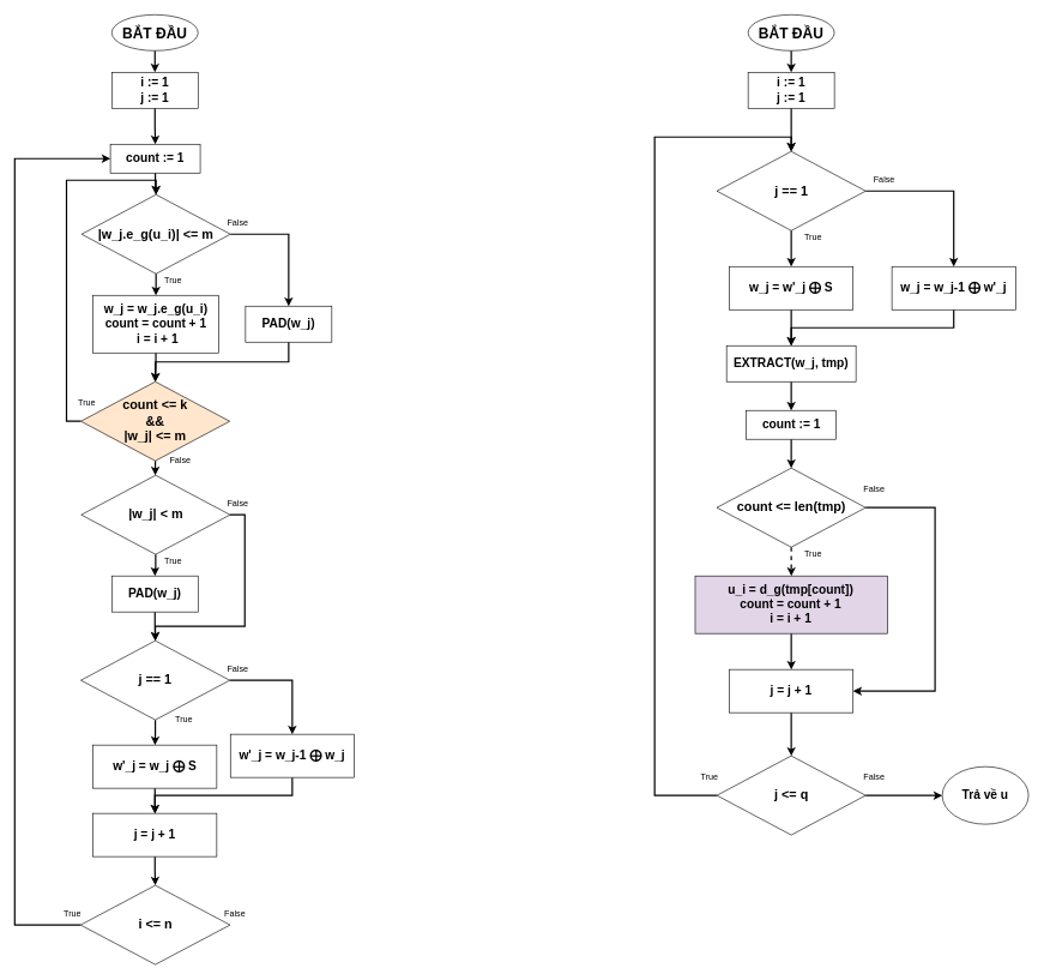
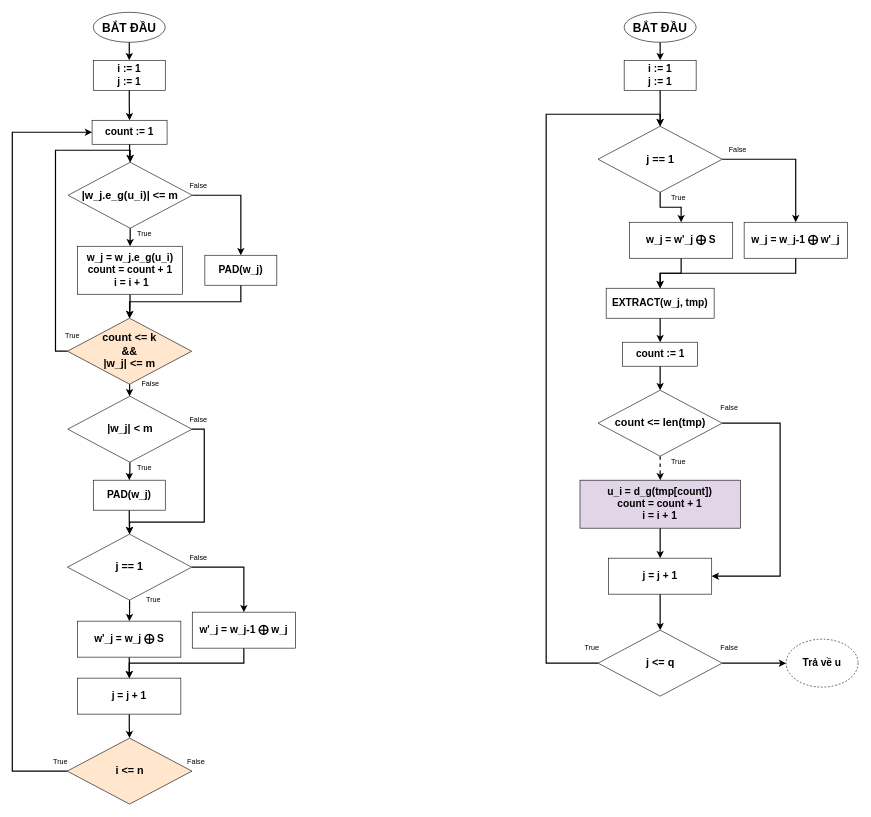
  <mxCell id="0" />
  <mxCell id="1" parent="0" />
  <mxCell id="2" style="edgeStyle=orthogonalEdgeStyle;rounded=0;orthogonalLoop=1;jettySize=auto;html=1;exitX=0.5;exitY=1;exitDx=0;exitDy=0;entryX=0.5;entryY=0;entryDx=0;entryDy=0;strokeWidth=2;" parent="1" source="3" target="5" edge="1"><mxGeometry relative="1" as="geometry" /></mxCell>
  <mxCell id="3" value="&lt;b&gt;&lt;font style=&quot;font-size: 20px&quot;&gt;BẮT ĐẦU&lt;/font&gt;&lt;/b&gt;" style="ellipse;whiteSpace=wrap;html=1;" parent="1" vertex="1"><mxGeometry x="155" y="20" width="120" height="50" as="geometry" /></mxCell>
  <mxCell id="4" style="edgeStyle=orthogonalEdgeStyle;rounded=0;orthogonalLoop=1;jettySize=auto;html=1;exitX=0.5;exitY=1;exitDx=0;exitDy=0;entryX=0.5;entryY=0;entryDx=0;entryDy=0;strokeWidth=2;" parent="1" source="5" target="9" edge="1"><mxGeometry relative="1" as="geometry" /></mxCell>
  <mxCell id="5" value="&lt;font style=&quot;font-size: 17px&quot;&gt;i := 1&lt;br&gt;j := 1&lt;/font&gt;" style="rounded=0;whiteSpace=wrap;html=1;fontStyle=1" parent="1" vertex="1"><mxGeometry x="155" y="100" width="120" height="50" as="geometry" /></mxCell>
  <mxCell id="6" style="edgeStyle=orthogonalEdgeStyle;rounded=0;orthogonalLoop=1;jettySize=auto;html=1;exitX=0;exitY=0.5;exitDx=0;exitDy=0;entryX=0;entryY=0.5;entryDx=0;entryDy=0;strokeWidth=2;" parent="1" source="7" target="9" edge="1"><mxGeometry relative="1" as="geometry"><Array as="points"><mxPoint x="20" y="1285" /><mxPoint x="20" y="220" /></Array></mxGeometry></mxCell>
- <mxCell id="7" value="&lt;b&gt;&lt;font style=&quot;font-size: 18px&quot;&gt;i &amp;lt;= n&lt;/font&gt;&lt;/b&gt;" style="rhombus;whiteSpace=wrap;html=1;" parent="1" vertex="1"><mxGeometry x="111.5" y="1230" width="208" height="110" as="geometry" /></mxCell>
+ <mxCell id="7" value="&lt;b&gt;&lt;font style=&quot;font-size: 18px&quot;&gt;i &amp;lt;= n&lt;/font&gt;&lt;/b&gt;" style="rhombus;whiteSpace=wrap;html=1;fillColor=#ffe6cc;" parent="1" vertex="1"><mxGeometry x="111.5" y="1230" width="208" height="110" as="geometry" /></mxCell>
  <mxCell id="8" style="edgeStyle=orthogonalEdgeStyle;rounded=0;orthogonalLoop=1;jettySize=auto;html=1;exitX=0.5;exitY=1;exitDx=0;exitDy=0;strokeWidth=2;" parent="1" source="9" target="12" edge="1"><mxGeometry relative="1" as="geometry" /></mxCell>
  <mxCell id="9" value="&lt;b&gt;&lt;font style=&quot;font-size: 17px&quot;&gt;count := 1&lt;/font&gt;&lt;/b&gt;" style="rounded=0;whiteSpace=wrap;html=1;" parent="1" vertex="1"><mxGeometry x="153" y="200" width="125" height="40" as="geometry" /></mxCell>
  <mxCell id="10" style="edgeStyle=orthogonalEdgeStyle;rounded=0;orthogonalLoop=1;jettySize=auto;html=1;exitX=0.5;exitY=1;exitDx=0;exitDy=0;strokeWidth=2;" parent="1" source="12" target="14" edge="1"><mxGeometry relative="1" as="geometry" /></mxCell>
  <mxCell id="11" style="edgeStyle=orthogonalEdgeStyle;rounded=0;orthogonalLoop=1;jettySize=auto;html=1;exitX=1;exitY=0.5;exitDx=0;exitDy=0;strokeWidth=2;" parent="1" source="12" target="16" edge="1"><mxGeometry relative="1" as="geometry" /></mxCell>
  <mxCell id="12" value="&lt;b&gt;&lt;font style=&quot;font-size: 18px&quot;&gt;|w_j.e_g(u_i)| &amp;lt;= m&lt;br&gt;&lt;/font&gt;&lt;/b&gt;" style="rhombus;whiteSpace=wrap;html=1;" parent="1" vertex="1"><mxGeometry x="113" y="270" width="207" height="110" as="geometry" /></mxCell>
  <mxCell id="13" style="edgeStyle=orthogonalEdgeStyle;rounded=0;orthogonalLoop=1;jettySize=auto;html=1;exitX=0.5;exitY=1;exitDx=0;exitDy=0;strokeWidth=2;" parent="1" source="14" target="19" edge="1"><mxGeometry relative="1" as="geometry" /></mxCell>
  <mxCell id="14" value="&lt;span style=&quot;font-size: 17px&quot;&gt;w_j = w_j.e_g(u_i)&lt;br&gt;count = count + 1&lt;br&gt;&amp;nbsp;i = i + 1&lt;br&gt;&lt;/span&gt;" style="rounded=0;whiteSpace=wrap;html=1;fontStyle=1" parent="1" vertex="1"><mxGeometry x="129" y="410" width="174.5" height="80" as="geometry" /></mxCell>
  <mxCell id="15" style="edgeStyle=orthogonalEdgeStyle;rounded=0;orthogonalLoop=1;jettySize=auto;html=1;exitX=0.5;exitY=1;exitDx=0;exitDy=0;entryX=0.5;entryY=0;entryDx=0;entryDy=0;strokeWidth=2;" parent="1" source="16" target="19" edge="1"><mxGeometry relative="1" as="geometry" /></mxCell>
  <mxCell id="16" value="&lt;span style=&quot;font-size: 17px&quot;&gt;PAD(w_j)&lt;/span&gt;" style="rounded=0;whiteSpace=wrap;html=1;fontStyle=1" parent="1" vertex="1"><mxGeometry x="341" y="425" width="120" height="50" as="geometry" /></mxCell>
  <mxCell id="17" style="edgeStyle=orthogonalEdgeStyle;rounded=0;orthogonalLoop=1;jettySize=auto;html=1;exitX=0;exitY=0.5;exitDx=0;exitDy=0;entryX=0.5;entryY=0;entryDx=0;entryDy=0;strokeWidth=2;" parent="1" source="19" target="12" edge="1"><mxGeometry relative="1" as="geometry" /></mxCell>
  <mxCell id="18" style="edgeStyle=orthogonalEdgeStyle;rounded=0;orthogonalLoop=1;jettySize=auto;html=1;exitX=0.5;exitY=1;exitDx=0;exitDy=0;strokeWidth=2;" parent="1" source="19" target="22" edge="1"><mxGeometry relative="1" as="geometry" /></mxCell>
  <mxCell id="19" value="&lt;b&gt;&lt;font style=&quot;font-size: 18px&quot;&gt;count &amp;lt;= k&lt;br&gt;&amp;amp;&amp;amp;&lt;br&gt;|w_j| &amp;lt;= m&lt;br&gt;&lt;/font&gt;&lt;/b&gt;" style="rhombus;whiteSpace=wrap;html=1;fillColor=#ffe6cc;" parent="1" vertex="1"><mxGeometry x="112" y="530" width="207" height="110" as="geometry" /></mxCell>
  <mxCell id="20" style="edgeStyle=orthogonalEdgeStyle;rounded=0;orthogonalLoop=1;jettySize=auto;html=1;exitX=0.5;exitY=1;exitDx=0;exitDy=0;strokeWidth=2;" parent="1" source="22" target="24" edge="1"><mxGeometry relative="1" as="geometry" /></mxCell>
  <mxCell id="21" style="edgeStyle=orthogonalEdgeStyle;rounded=0;orthogonalLoop=1;jettySize=auto;html=1;exitX=1;exitY=0.5;exitDx=0;exitDy=0;entryX=0.5;entryY=0;entryDx=0;entryDy=0;strokeWidth=2;" parent="1" source="22" target="27" edge="1"><mxGeometry relative="1" as="geometry"><Array as="points"><mxPoint x="340" y="715" /><mxPoint x="340" y="870" /></Array></mxGeometry></mxCell>
  <mxCell id="22" value="&lt;b&gt;&lt;font style=&quot;font-size: 18px&quot;&gt;|w_j| &amp;lt; m&lt;br&gt;&lt;/font&gt;&lt;/b&gt;" style="rhombus;whiteSpace=wrap;html=1;" parent="1" vertex="1"><mxGeometry x="112.5" y="660" width="207" height="110" as="geometry" /></mxCell>
  <mxCell id="23" style="edgeStyle=orthogonalEdgeStyle;rounded=0;orthogonalLoop=1;jettySize=auto;html=1;exitX=0.5;exitY=1;exitDx=0;exitDy=0;strokeWidth=2;" parent="1" source="24" target="27" edge="1"><mxGeometry relative="1" as="geometry" /></mxCell>
  <mxCell id="24" value="&lt;span style=&quot;font-size: 17px&quot;&gt;PAD(w_j)&lt;/span&gt;" style="rounded=0;whiteSpace=wrap;html=1;fontStyle=1" parent="1" vertex="1"><mxGeometry x="155" y="800" width="120" height="50" as="geometry" /></mxCell>
  <mxCell id="25" style="edgeStyle=orthogonalEdgeStyle;rounded=0;orthogonalLoop=1;jettySize=auto;html=1;exitX=0.5;exitY=1;exitDx=0;exitDy=0;strokeWidth=2;" parent="1" source="27" target="29" edge="1"><mxGeometry relative="1" as="geometry" /></mxCell>
  <mxCell id="26" style="edgeStyle=orthogonalEdgeStyle;rounded=0;orthogonalLoop=1;jettySize=auto;html=1;exitX=1;exitY=0.5;exitDx=0;exitDy=0;strokeWidth=2;" parent="1" source="27" target="31" edge="1"><mxGeometry relative="1" as="geometry" /></mxCell>
  <mxCell id="27" value="&lt;b&gt;&lt;font style=&quot;font-size: 18px&quot;&gt;j == 1&lt;br&gt;&lt;/font&gt;&lt;/b&gt;" style="rhombus;whiteSpace=wrap;html=1;" parent="1" vertex="1"><mxGeometry x="112" y="890" width="207" height="110" as="geometry" /></mxCell>
  <mxCell id="28" style="edgeStyle=orthogonalEdgeStyle;rounded=0;orthogonalLoop=1;jettySize=auto;html=1;exitX=0.5;exitY=1;exitDx=0;exitDy=0;strokeWidth=2;" parent="1" source="29" target="33" edge="1"><mxGeometry relative="1" as="geometry" /></mxCell>
  <mxCell id="29" value="&lt;span style=&quot;font-size: 17px&quot;&gt;w'_j = w_j ⨁ S&lt;br&gt;&lt;/span&gt;" style="rounded=0;whiteSpace=wrap;html=1;fontStyle=1" parent="1" vertex="1"><mxGeometry x="129" y="1035" width="172" height="60" as="geometry" /></mxCell>
  <mxCell id="30" style="edgeStyle=orthogonalEdgeStyle;rounded=0;orthogonalLoop=1;jettySize=auto;html=1;exitX=0.5;exitY=1;exitDx=0;exitDy=0;strokeWidth=2;" parent="1" source="31" target="33" edge="1"><mxGeometry relative="1" as="geometry" /></mxCell>
  <mxCell id="31" value="&lt;span style=&quot;font-size: 17px&quot;&gt;w'_j = w_j-1 ⨁ w_j&lt;br&gt;&lt;/span&gt;" style="rounded=0;whiteSpace=wrap;html=1;fontStyle=1" parent="1" vertex="1"><mxGeometry x="320" y="1020" width="172" height="60" as="geometry" /></mxCell>
  <mxCell id="32" style="edgeStyle=orthogonalEdgeStyle;rounded=0;orthogonalLoop=1;jettySize=auto;html=1;strokeWidth=2;" parent="1" source="33" target="7" edge="1"><mxGeometry relative="1" as="geometry" /></mxCell>
  <mxCell id="33" value="&lt;span style=&quot;font-size: 17px&quot;&gt;j = j + 1&lt;br&gt;&lt;/span&gt;" style="rounded=0;whiteSpace=wrap;html=1;fontStyle=1" parent="1" vertex="1"><mxGeometry x="129" y="1130" width="172" height="60" as="geometry" /></mxCell>
  <mxCell id="34" value="True" style="text;html=1;align=center;verticalAlign=middle;resizable=0;points=[];autosize=1;strokeColor=none;" parent="1" vertex="1"><mxGeometry x="80" y="1260" width="40" height="20" as="geometry" /></mxCell>
  <mxCell id="35" value="True" style="text;html=1;align=center;verticalAlign=middle;resizable=0;points=[];autosize=1;strokeColor=none;" parent="1" vertex="1"><mxGeometry x="235" y="990" width="40" height="20" as="geometry" /></mxCell>
  <mxCell id="36" value="True" style="text;html=1;align=center;verticalAlign=middle;resizable=0;points=[];autosize=1;strokeColor=none;" parent="1" vertex="1"><mxGeometry x="220" y="770" width="40" height="20" as="geometry" /></mxCell>
  <mxCell id="37" value="True" style="text;html=1;align=center;verticalAlign=middle;resizable=0;points=[];autosize=1;strokeColor=none;" parent="1" vertex="1"><mxGeometry x="100" y="550" width="40" height="20" as="geometry" /></mxCell>
  <mxCell id="38" value="True" style="text;html=1;align=center;verticalAlign=middle;resizable=0;points=[];autosize=1;strokeColor=none;" parent="1" vertex="1"><mxGeometry x="220" y="380" width="40" height="20" as="geometry" /></mxCell>
  <mxCell id="39" value="False" style="text;html=1;align=center;verticalAlign=middle;resizable=0;points=[];autosize=1;strokeColor=none;" parent="1" vertex="1"><mxGeometry x="305" y="300" width="50" height="20" as="geometry" /></mxCell>
  <mxCell id="40" value="False" style="text;html=1;align=center;verticalAlign=middle;resizable=0;points=[];autosize=1;strokeColor=none;" parent="1" vertex="1"><mxGeometry x="225" y="630" width="50" height="20" as="geometry" /></mxCell>
  <mxCell id="41" value="False" style="text;html=1;align=center;verticalAlign=middle;resizable=0;points=[];autosize=1;strokeColor=none;" parent="1" vertex="1"><mxGeometry x="305" y="690" width="50" height="20" as="geometry" /></mxCell>
  <mxCell id="42" value="False" style="text;html=1;align=center;verticalAlign=middle;resizable=0;points=[];autosize=1;strokeColor=none;" parent="1" vertex="1"><mxGeometry x="305" y="920" width="50" height="20" as="geometry" /></mxCell>
  <mxCell id="43" value="False" style="text;html=1;align=center;verticalAlign=middle;resizable=0;points=[];autosize=1;strokeColor=none;" parent="1" vertex="1"><mxGeometry x="301" y="1260" width="50" height="20" as="geometry" /></mxCell>
  <mxCell id="44" style="edgeStyle=orthogonalEdgeStyle;rounded=0;orthogonalLoop=1;jettySize=auto;html=1;exitX=0.5;exitY=1;exitDx=0;exitDy=0;strokeWidth=2;" parent="1" source="45" target="47" edge="1"><mxGeometry relative="1" as="geometry" /></mxCell>
  <mxCell id="45" value="&lt;b&gt;&lt;font style=&quot;font-size: 20px&quot;&gt;BẮT ĐẦU&lt;/font&gt;&lt;/b&gt;" style="ellipse;whiteSpace=wrap;html=1;" parent="1" vertex="1"><mxGeometry x="1040" y="20" width="120" height="50" as="geometry" /></mxCell>
  <mxCell id="46" style="edgeStyle=orthogonalEdgeStyle;rounded=0;orthogonalLoop=1;jettySize=auto;html=1;exitX=0.5;exitY=1;exitDx=0;exitDy=0;strokeWidth=2;" parent="1" source="47" target="53" edge="1"><mxGeometry relative="1" as="geometry" /></mxCell>
  <mxCell id="47" value="&lt;font style=&quot;font-size: 17px&quot;&gt;i := 1&lt;br&gt;j := 1&lt;/font&gt;" style="rounded=0;whiteSpace=wrap;html=1;fontStyle=1" parent="1" vertex="1"><mxGeometry x="1040" y="100" width="120" height="50" as="geometry" /></mxCell>
  <mxCell id="48" style="edgeStyle=orthogonalEdgeStyle;rounded=0;orthogonalLoop=1;jettySize=auto;html=1;exitX=0;exitY=0.5;exitDx=0;exitDy=0;entryX=0.5;entryY=0;entryDx=0;entryDy=0;strokeWidth=2;" parent="1" source="50" target="53" edge="1"><mxGeometry relative="1" as="geometry"><Array as="points"><mxPoint x="910" y="1105" /><mxPoint x="910" y="190" /><mxPoint x="1100" y="190" /></Array></mxGeometry></mxCell>
  <mxCell id="49" style="edgeStyle=orthogonalEdgeStyle;rounded=0;orthogonalLoop=1;jettySize=auto;html=1;exitX=1;exitY=0.5;exitDx=0;exitDy=0;strokeWidth=2;" parent="1" source="50" target="69" edge="1"><mxGeometry relative="1" as="geometry" /></mxCell>
  <mxCell id="50" value="&lt;b&gt;&lt;font style=&quot;font-size: 18px&quot;&gt;j &amp;lt;= q&lt;br&gt;&lt;/font&gt;&lt;/b&gt;" style="rhombus;whiteSpace=wrap;html=1;" parent="1" vertex="1"><mxGeometry x="996.5" y="1050" width="207" height="110" as="geometry" /></mxCell>
  <mxCell id="51" style="edgeStyle=orthogonalEdgeStyle;rounded=0;orthogonalLoop=1;jettySize=auto;html=1;exitX=1;exitY=0.5;exitDx=0;exitDy=0;strokeWidth=2;" parent="1" source="53" target="57" edge="1"><mxGeometry relative="1" as="geometry" /></mxCell>
  <mxCell id="52" style="edgeStyle=orthogonalEdgeStyle;rounded=0;orthogonalLoop=1;jettySize=auto;html=1;exitX=0.5;exitY=1;exitDx=0;exitDy=0;strokeWidth=2;" parent="1" source="53" target="55" edge="1"><mxGeometry relative="1" as="geometry" /></mxCell>
  <mxCell id="53" value="&lt;b&gt;&lt;font style=&quot;font-size: 18px&quot;&gt;j == 1&lt;br&gt;&lt;/font&gt;&lt;/b&gt;" style="rhombus;whiteSpace=wrap;html=1;" parent="1" vertex="1"><mxGeometry x="996.5" y="210" width="207" height="110" as="geometry" /></mxCell>
  <mxCell id="54" style="edgeStyle=orthogonalEdgeStyle;rounded=0;orthogonalLoop=1;jettySize=auto;html=1;exitX=0.5;exitY=1;exitDx=0;exitDy=0;strokeWidth=2;" parent="1" source="55" target="59" edge="1"><mxGeometry relative="1" as="geometry" /></mxCell>
- <mxCell id="55" value="&lt;span style=&quot;font-size: 17px&quot;&gt;w_j = w'_j ⨁ S&lt;br&gt;&lt;/span&gt;" style="rounded=0;whiteSpace=wrap;html=1;fontStyle=1" parent="1" vertex="1"><mxGeometry x="1014" y="370" width="172" height="60" as="geometry" /></mxCell>
+ <mxCell id="55" value="&lt;span style=&quot;font-size: 17px&quot;&gt;w_j = w'_j ⨁ S&lt;br&gt;&lt;/span&gt;" style="rounded=0;whiteSpace=wrap;html=1;fontStyle=1" parent="1" vertex="1"><mxGeometry x="1049" y="370" width="172" height="60" as="geometry" /></mxCell>
  <mxCell id="56" style="edgeStyle=orthogonalEdgeStyle;rounded=0;orthogonalLoop=1;jettySize=auto;html=1;exitX=0.5;exitY=1;exitDx=0;exitDy=0;strokeWidth=2;" parent="1" source="57" target="59" edge="1"><mxGeometry relative="1" as="geometry" /></mxCell>
  <mxCell id="57" value="&lt;span style=&quot;font-size: 17px&quot;&gt;w_j = w_j-1 ⨁ w'_j&lt;br&gt;&lt;/span&gt;" style="rounded=0;whiteSpace=wrap;html=1;fontStyle=1" parent="1" vertex="1"><mxGeometry x="1240" y="370" width="172" height="60" as="geometry" /></mxCell>
  <mxCell id="58" style="edgeStyle=orthogonalEdgeStyle;rounded=0;orthogonalLoop=1;jettySize=auto;html=1;exitX=0.5;exitY=1;exitDx=0;exitDy=0;strokeWidth=2;" parent="1" source="59" target="61" edge="1"><mxGeometry relative="1" as="geometry" /></mxCell>
  <mxCell id="59" value="&lt;span style=&quot;font-size: 17px&quot;&gt;EXTRACT(w_j, tmp)&lt;/span&gt;" style="rounded=0;whiteSpace=wrap;html=1;fontStyle=1" parent="1" vertex="1"><mxGeometry x="1010" y="480" width="180" height="50" as="geometry" /></mxCell>
  <mxCell id="60" style="edgeStyle=orthogonalEdgeStyle;rounded=0;orthogonalLoop=1;jettySize=auto;html=1;exitX=0.5;exitY=1;exitDx=0;exitDy=0;strokeWidth=2;" parent="1" source="61" target="64" edge="1"><mxGeometry relative="1" as="geometry" /></mxCell>
  <mxCell id="61" value="&lt;b&gt;&lt;font style=&quot;font-size: 17px&quot;&gt;count := 1&lt;/font&gt;&lt;/b&gt;" style="rounded=0;whiteSpace=wrap;html=1;" parent="1" vertex="1"><mxGeometry x="1037.5" y="570" width="125" height="40" as="geometry" /></mxCell>
  <mxCell id="62" style="edgeStyle=orthogonalEdgeStyle;rounded=0;orthogonalLoop=1;jettySize=auto;html=1;exitX=0.5;exitY=1;exitDx=0;exitDy=0;strokeWidth=2;dashed=1;" parent="1" source="64" target="66" edge="1"><mxGeometry relative="1" as="geometry" /></mxCell>
  <mxCell id="63" style="edgeStyle=orthogonalEdgeStyle;rounded=0;orthogonalLoop=1;jettySize=auto;html=1;exitX=1;exitY=0.5;exitDx=0;exitDy=0;entryX=1;entryY=0.5;entryDx=0;entryDy=0;strokeWidth=2;" parent="1" source="64" target="68" edge="1"><mxGeometry relative="1" as="geometry"><Array as="points"><mxPoint x="1300" y="705" /><mxPoint x="1300" y="960" /></Array></mxGeometry></mxCell>
  <mxCell id="64" value="&lt;b&gt;&lt;font style=&quot;font-size: 18px&quot;&gt;count &amp;lt;= len(tmp)&lt;br&gt;&lt;/font&gt;&lt;/b&gt;" style="rhombus;whiteSpace=wrap;html=1;" parent="1" vertex="1"><mxGeometry x="996.5" y="650" width="207" height="110" as="geometry" /></mxCell>
  <mxCell id="65" style="edgeStyle=orthogonalEdgeStyle;rounded=0;orthogonalLoop=1;jettySize=auto;html=1;exitX=0.5;exitY=1;exitDx=0;exitDy=0;strokeWidth=2;" parent="1" source="66" target="68" edge="1"><mxGeometry relative="1" as="geometry" /></mxCell>
  <mxCell id="66" value="&lt;span style=&quot;font-size: 17px&quot;&gt;u_i = d_g(tmp[count])&lt;br&gt;count = count + 1&lt;br&gt;i = i + 1&lt;br&gt;&lt;/span&gt;" style="rounded=0;whiteSpace=wrap;html=1;fontStyle=1;fillColor=#e1d5e7;" parent="1" vertex="1"><mxGeometry x="966.38" y="800" width="267.25" height="80" as="geometry" /></mxCell>
  <mxCell id="67" style="edgeStyle=orthogonalEdgeStyle;rounded=0;orthogonalLoop=1;jettySize=auto;html=1;exitX=0.5;exitY=1;exitDx=0;exitDy=0;strokeWidth=2;" parent="1" source="68" target="50" edge="1"><mxGeometry relative="1" as="geometry" /></mxCell>
  <mxCell id="68" value="&lt;span style=&quot;font-size: 17px&quot;&gt;j = j + 1&lt;br&gt;&lt;/span&gt;" style="rounded=0;whiteSpace=wrap;html=1;fontStyle=1" parent="1" vertex="1"><mxGeometry x="1014" y="930" width="172" height="60" as="geometry" /></mxCell>
- <mxCell id="69" value="&lt;font style=&quot;font-size: 17px&quot;&gt;&lt;b&gt;Trả về u&lt;/b&gt;&lt;/font&gt;" style="ellipse;whiteSpace=wrap;html=1;" parent="1" vertex="1"><mxGeometry x="1310" y="1065" width="120" height="80" as="geometry" /></mxCell>
+ <mxCell id="69" value="&lt;font style=&quot;font-size: 17px&quot;&gt;&lt;b&gt;Trả về u&lt;/b&gt;&lt;/font&gt;" style="ellipse;whiteSpace=wrap;html=1;dashed=1;" parent="1" vertex="1"><mxGeometry x="1310" y="1065" width="120" height="80" as="geometry" /></mxCell>
  <mxCell id="70" value="False" style="text;html=1;align=center;verticalAlign=middle;resizable=0;points=[];autosize=1;strokeColor=none;" parent="1" vertex="1"><mxGeometry x="1203.5" y="240" width="50" height="20" as="geometry" /></mxCell>
  <mxCell id="71" value="False" style="text;html=1;align=center;verticalAlign=middle;resizable=0;points=[];autosize=1;strokeColor=none;" parent="1" vertex="1"><mxGeometry x="1190" y="670" width="50" height="20" as="geometry" /></mxCell>
  <mxCell id="72" value="False" style="text;html=1;align=center;verticalAlign=middle;resizable=0;points=[];autosize=1;strokeColor=none;" parent="1" vertex="1"><mxGeometry x="1190" y="1070" width="50" height="20" as="geometry" /></mxCell>
  <mxCell id="73" value="True" style="text;html=1;align=center;verticalAlign=middle;resizable=0;points=[];autosize=1;strokeColor=none;" parent="1" vertex="1"><mxGeometry x="1110" y="320" width="40" height="20" as="geometry" /></mxCell>
  <mxCell id="74" value="True" style="text;html=1;align=center;verticalAlign=middle;resizable=0;points=[];autosize=1;strokeColor=none;" parent="1" vertex="1"><mxGeometry x="1110" y="760" width="40" height="20" as="geometry" /></mxCell>
  <mxCell id="75" value="True" style="text;html=1;align=center;verticalAlign=middle;resizable=0;points=[];autosize=1;strokeColor=none;" parent="1" vertex="1"><mxGeometry x="966.38" y="1070" width="40" height="20" as="geometry" /></mxCell>
